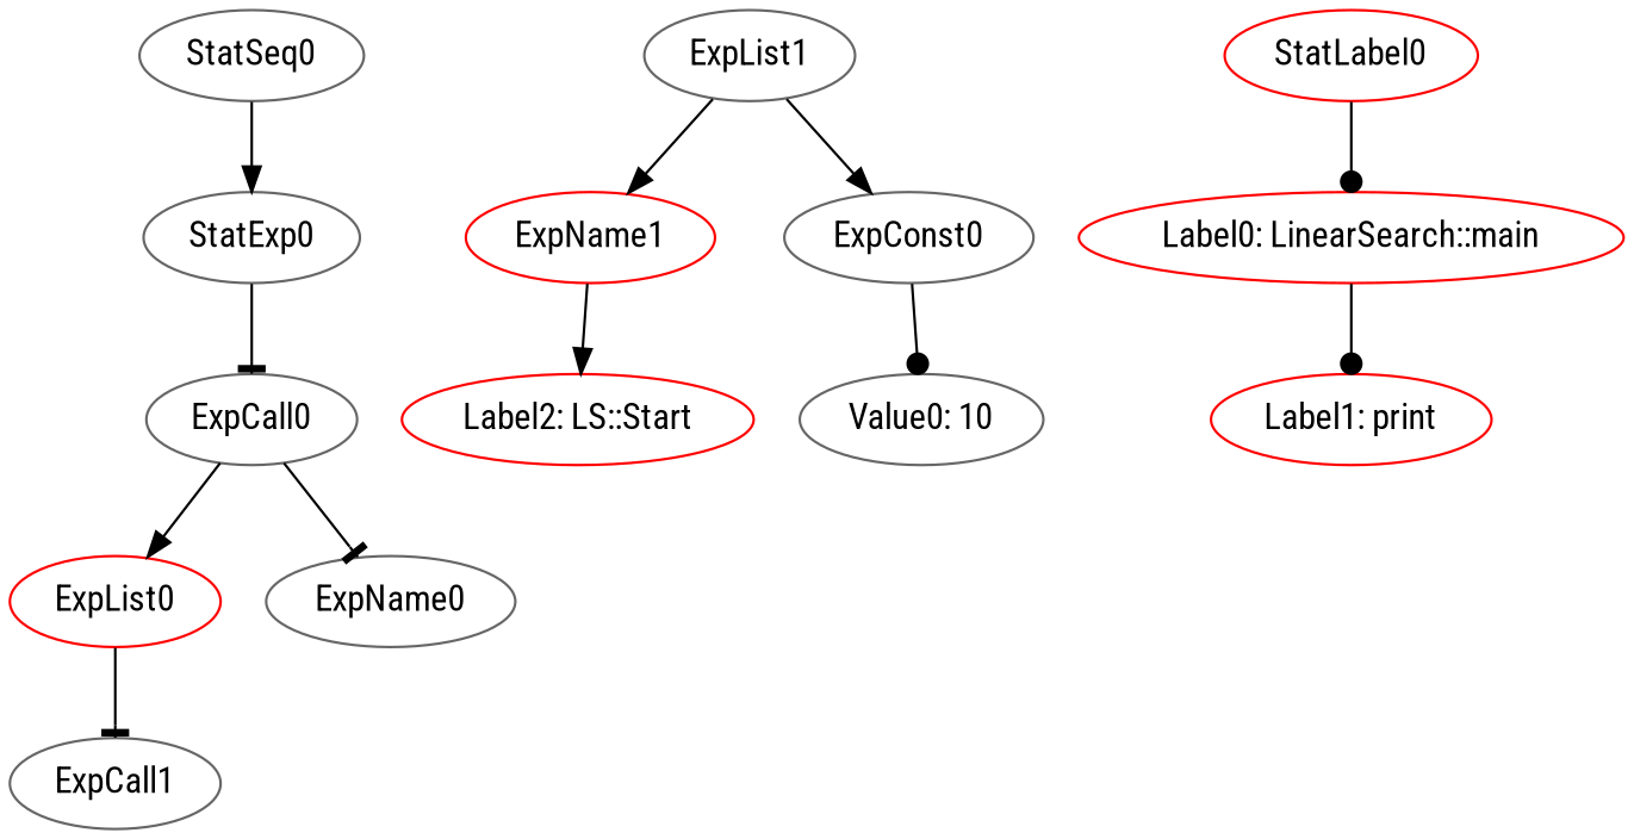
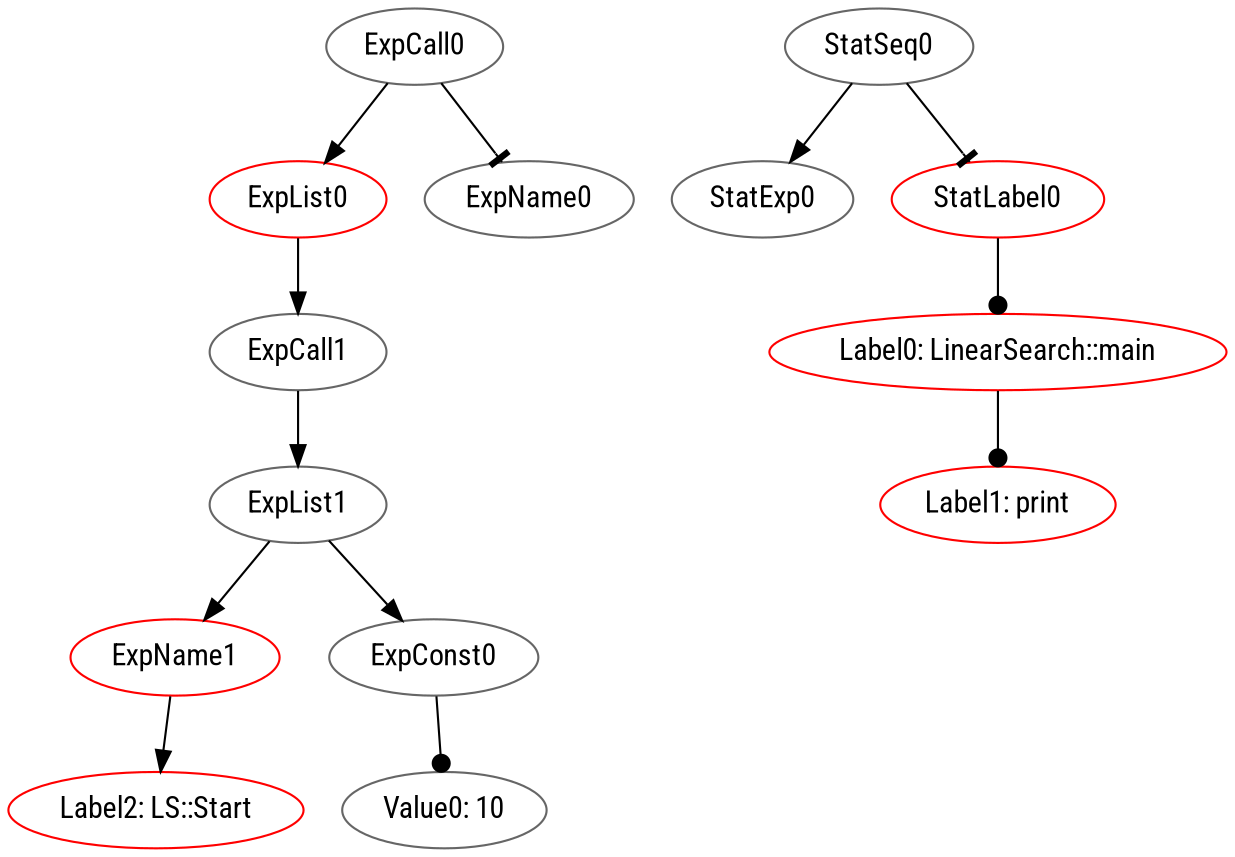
  digraph {
    fontname="Roboto Condensed"
    ordering=out
    node [color=gray40 fontname="Roboto Condensed"]
    edge [arrowhead=normal fontname="Roboto Condensed"]
    ExpList0 [color=red]
    ExpCall1
    ExpList1
    ExpName1 [color=red]
    ExpConst0
    "Label2: LS::Start" [color=red]
    "Value0: 10"
    StatExp0
    ExpCall0
    ExpName0
    StatLabel0 [color=red]
    "Label0: LinearSearch::main" [color=red]
    "Label1: print" [color=red]
    StatSeq0
-   ExpList0 -> ExpCall1 [arrowhead=tee]
+   ExpList0 -> ExpCall1
+   ExpCall1 -> ExpList1
    ExpList1 -> ExpName1
    ExpList1 -> ExpConst0
    ExpName1 -> "Label2: LS::Start"
    ExpConst0 -> "Value0: 10" [arrowhead=dot]
-   StatExp0 -> ExpCall0 [arrowhead=tee]
    ExpCall0 -> ExpList0
    ExpCall0 -> ExpName0 [arrowhead=tee]
    StatLabel0 -> "Label0: LinearSearch::main" [arrowhead=dot]
    "Label0: LinearSearch::main" -> "Label1: print" [arrowhead=dot]
    StatSeq0 -> StatExp0
+   StatSeq0 -> StatLabel0 [arrowhead=tee]
  }
